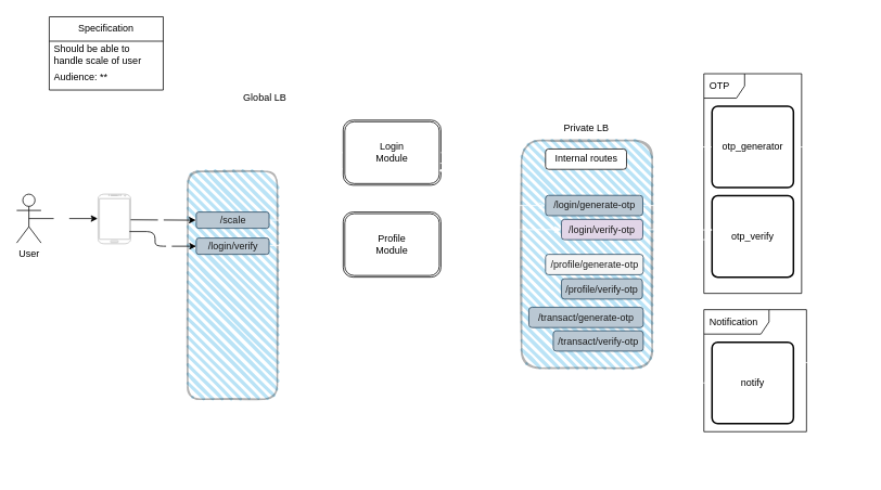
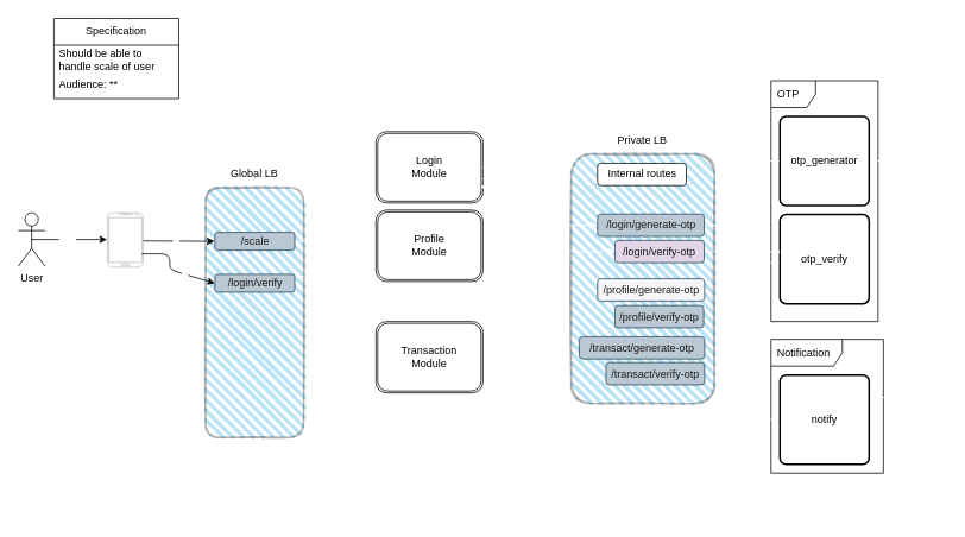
  <mxCell id="0" />
  <mxCell id="1" parent="0" />
  <mxCell id="2" value="Notification" style="shape=umlFrame;whiteSpace=wrap;html=1;width=80;height=30;boundedLbl=1;verticalAlign=middle;align=left;spacingLeft=5;" parent="1" vertex="1"><mxGeometry x="864" y="380" width="126" height="150" as="geometry" /></mxCell>
  <mxCell id="3" value="Specification" style="swimlane;fontStyle=0;childLayout=stackLayout;horizontal=1;startSize=30;horizontalStack=0;resizeParent=1;resizeParentMax=0;resizeLast=0;collapsible=1;marginBottom=0;whiteSpace=wrap;html=1;" parent="1" vertex="1"><mxGeometry x="60" y="20" width="140" height="90" as="geometry" /></mxCell>
  <mxCell id="4" value="Should be able to handle scale of user login" style="text;strokeColor=none;fillColor=none;align=left;verticalAlign=middle;spacingLeft=4;spacingRight=4;overflow=hidden;points=[[0,0.5],[1,0.5]];portConstraint=eastwest;rotatable=0;whiteSpace=wrap;html=1;" parent="3" vertex="1"><mxGeometry y="30" width="140" height="30" as="geometry" /></mxCell>
  <mxCell id="5" value="Audience: **" style="text;strokeColor=none;fillColor=none;align=left;verticalAlign=middle;spacingLeft=4;spacingRight=4;overflow=hidden;points=[[0,0.5],[1,0.5]];portConstraint=eastwest;rotatable=0;whiteSpace=wrap;html=1;" parent="3" vertex="1"><mxGeometry y="60" width="140" height="30" as="geometry" /></mxCell>
  <mxCell id="6" value="User" style="shape=umlActor;verticalLabelPosition=bottom;verticalAlign=top;html=1;outlineConnect=0;" parent="1" vertex="1"><mxGeometry x="20" y="238" width="30" height="60" as="geometry" /></mxCell>
  <mxCell id="7" value="OTP" style="shape=umlFrame;whiteSpace=wrap;html=1;width=50;height=30;boundedLbl=1;verticalAlign=middle;align=left;spacingLeft=5;" parent="1" vertex="1"><mxGeometry x="864" y="90" width="120" height="270" as="geometry" /></mxCell>
  <mxCell id="8" style="edgeStyle=none;html=1;strokeColor=#FFFFFF;strokeWidth=1;fontColor=#FFFFFF;entryX=1;entryY=0.25;entryDx=0;entryDy=0;" parent="1" source="10" target="14" edge="1"><mxGeometry relative="1" as="geometry"><mxPoint x="1000" y="460" as="targetPoint" /><Array as="points"><mxPoint x="1060" y="180" /><mxPoint x="1060" y="445" /></Array></mxGeometry></mxCell>
  <mxCell id="9" value="6" style="edgeLabel;html=1;align=center;verticalAlign=middle;resizable=0;points=[];fontColor=#FFFFFF;" parent="8" vertex="1" connectable="0"><mxGeometry x="-0.057" relative="1" as="geometry"><mxPoint as="offset" /></mxGeometry></mxCell>
  <mxCell id="10" value="otp_generator" style="rounded=1;whiteSpace=wrap;html=1;absoluteArcSize=1;arcSize=14;strokeWidth=2;" parent="1" vertex="1"><mxGeometry x="874" y="130" width="100" height="100" as="geometry" /></mxCell>
  <mxCell id="11" value="otp_verify" style="rounded=1;whiteSpace=wrap;html=1;absoluteArcSize=1;arcSize=14;strokeWidth=2;" parent="1" vertex="1"><mxGeometry x="874" y="240" width="100" height="100" as="geometry" /></mxCell>
  <mxCell id="12" style="edgeStyle=none;html=1;entryX=1;entryY=1;entryDx=0;entryDy=0;entryPerimeter=0;strokeColor=#FFFFFF;strokeWidth=1;fontColor=#FFFFFF;" parent="1" source="14" target="6" edge="1"><mxGeometry relative="1" as="geometry"><Array as="points"><mxPoint x="780" y="470" /><mxPoint x="780" y="580" /><mxPoint x="50" y="580" /></Array></mxGeometry></mxCell>
  <mxCell id="13" value="7" style="edgeLabel;html=1;align=center;verticalAlign=middle;resizable=0;points=[];fontColor=#FFFFFF;" parent="12" vertex="1" connectable="0"><mxGeometry x="-0.094" y="-1" relative="1" as="geometry"><mxPoint as="offset" /></mxGeometry></mxCell>
  <mxCell id="14" value="notify" style="rounded=1;whiteSpace=wrap;html=1;absoluteArcSize=1;arcSize=14;strokeWidth=2;" parent="1" vertex="1"><mxGeometry x="874" y="420" width="100" height="100" as="geometry" /></mxCell>
  <mxCell id="15" value="" style="rounded=1;whiteSpace=wrap;html=1;strokeWidth=2;fillWeight=4;hachureGap=8;hachureAngle=45;fillColor=#1ba1e2;sketch=1;opacity=30;" parent="1" vertex="1"><mxGeometry x="230" y="210" width="110" height="280" as="geometry" /></mxCell>
  <mxCell id="16" style="edgeStyle=none;html=1;exitX=0.25;exitY=1;exitDx=0;exitDy=0;strokeColor=#FFFFFF;strokeWidth=1;fontColor=#FFFFFF;" parent="1" source="18" edge="1"><mxGeometry relative="1" as="geometry"><mxPoint x="50" y="300" as="targetPoint" /><Array as="points"><mxPoint x="451" y="250" /><mxPoint x="410" y="250" /><mxPoint x="410" y="500" /><mxPoint y="500" x="180" /><mxPoint x="70" y="500" /><mxPoint x="70" y="300" /></Array></mxGeometry></mxCell>
  <mxCell id="17" value="13" style="edgeLabel;html=1;align=center;verticalAlign=middle;resizable=0;points=[];fontColor=#FFFFFF;" parent="16" vertex="1" connectable="0"><mxGeometry x="0.165" y="-2" relative="1" as="geometry"><mxPoint as="offset" /></mxGeometry></mxCell>
  <mxCell id="18" value="Login&lt;br&gt;Module" style="shape=ext;double=1;rounded=1;whiteSpace=wrap;html=1;" parent="1" vertex="1"><mxGeometry x="421" y="147" width="120" height="80" as="geometry" /></mxCell>
- <mxCell id="19" value="Profile&lt;br&gt;Module" style="shape=ext;double=1;rounded=1;whiteSpace=wrap;html=1;" parent="1" vertex="1"><mxGeometry x="421" y="260" width="120" height="80" as="geometry" /></mxCell>
- <mxCell id="21" value="Global LB" style="text;html=1;strokeColor=none;fillColor=none;align=center;verticalAlign=middle;whiteSpace=wrap;rounded=0;" parent="1" vertex="1"><mxGeometry x="295.25" y="105" width="60" height="30" as="geometry" /></mxCell>
+ <mxCell id="19" value="Profile&lt;br&gt;Module" style="shape=ext;double=1;rounded=1;whiteSpace=wrap;html=1;" parent="1" vertex="1"><mxGeometry x="421" y="235" width="120" height="80" as="geometry" /></mxCell>
+ <mxCell id="20" value="Transaction&lt;br&gt;Module" style="shape=ext;double=1;rounded=1;whiteSpace=wrap;html=1;" parent="1" vertex="1"><mxGeometry x="421" y="360" width="120" height="80" as="geometry" /></mxCell>
+ <mxCell id="21" value="Global LB" style="text;html=1;strokeColor=none;fillColor=none;align=center;verticalAlign=middle;whiteSpace=wrap;rounded=0;" parent="1" vertex="1"><mxGeometry x="255.25" y="180" width="60" height="30" as="geometry" /></mxCell>
  <mxCell id="22" value="&lt;font color=&quot;#ffffff&quot;&gt;3&lt;/font&gt;" style="edgeStyle=none;html=1;exitX=1;exitY=0.5;exitDx=0;exitDy=0;entryX=0;entryY=0.5;entryDx=0;entryDy=0;strokeColor=#FFFFFF;strokeWidth=1;fontColor=#1A1A1A;" parent="1" source="23" target="18" edge="1"><mxGeometry relative="1" as="geometry"><Array as="points"><mxPoint x="370" y="270" /><mxPoint x="370" y="187" /></Array><mxPoint as="offset" /></mxGeometry></mxCell>
  <mxCell id="23" value="/scale" style="rounded=1;whiteSpace=wrap;html=1;fillColor=#bac8d3;strokeColor=#23445d;fontColor=#1A1A1A;" parent="1" vertex="1"><mxGeometry x="240.5" y="260" width="89.5" height="20" as="geometry" /></mxCell>
  <mxCell id="24" value="" style="verticalLabelPosition=bottom;verticalAlign=top;html=1;shadow=0;dashed=0;strokeWidth=1;shape=mxgraph.android.phone2;strokeColor=#c0c0c0;fontColor=#1A1A1A;" parent="1" vertex="1"><mxGeometry x="120" y="238" width="40" height="61" as="geometry" /></mxCell>
  <mxCell id="25" value="" style="endArrow=classic;html=1;strokeColor=default;strokeWidth=1;fontColor=default;exitX=0.5;exitY=0.5;exitDx=0;exitDy=0;exitPerimeter=0;entryX=-0.012;entryY=0.492;entryDx=0;entryDy=0;entryPerimeter=0;" parent="1" source="6" target="24" edge="1"><mxGeometry width="50" height="50" relative="1" as="geometry"><mxPoint x="35" y="262" as="sourcePoint" /><mxPoint x="100" y="269" as="targetPoint" /></mxGeometry></mxCell>
  <mxCell id="26" value="&lt;font color=&quot;#ffffff&quot;&gt;1, 8&lt;/font&gt;" style="edgeLabel;html=1;align=center;verticalAlign=middle;resizable=0;points=[];fontColor=#1A1A1A;" parent="25" vertex="1" connectable="0"><mxGeometry x="-0.065" y="2" relative="1" as="geometry"><mxPoint x="-1" as="offset" /></mxGeometry></mxCell>
  <mxCell id="27" value="" style="endArrow=classic;html=1;strokeColor=default;strokeWidth=1;fontColor=default;exitX=0.5;exitY=0.5;exitDx=0;exitDy=0;exitPerimeter=0;" parent="1" edge="1"><mxGeometry width="50" height="50" relative="1" as="geometry"><mxPoint x="160" y="269.5" as="sourcePoint" /><mxPoint x="240" y="270" as="targetPoint" /></mxGeometry></mxCell>
  <mxCell id="28" value="&lt;font color=&quot;#ffffff&quot;&gt;2&lt;/font&gt;" style="edgeLabel;html=1;align=center;verticalAlign=middle;resizable=0;points=[];fontColor=#1A1A1A;" parent="27" vertex="1" connectable="0"><mxGeometry x="-0.065" y="2" relative="1" as="geometry"><mxPoint x="-1" as="offset" /></mxGeometry></mxCell>
  <mxCell id="29" value="" style="rounded=1;whiteSpace=wrap;html=1;strokeWidth=2;fillWeight=4;hachureGap=8;hachureAngle=45;fillColor=#1ba1e2;sketch=1;opacity=30;" parent="1" vertex="1"><mxGeometry x="640" y="172" width="160.5" height="280" as="geometry" /></mxCell>
  <mxCell id="30" style="edgeStyle=none;html=1;exitX=1;exitY=0.5;exitDx=0;exitDy=0;entryX=0.06;entryY=0.42;entryDx=0;entryDy=0;entryPerimeter=0;strokeColor=#FFFFFF;strokeWidth=1;fontColor=#FFFFFF;" parent="1" edge="1"><mxGeometry relative="1" as="geometry"><mxPoint x="784" y="281.5" as="sourcePoint" /><mxPoint x="875" y="282" as="targetPoint" /></mxGeometry></mxCell>
  <mxCell id="31" value="11" style="edgeLabel;html=1;align=center;verticalAlign=middle;resizable=0;points=[];fontColor=#FFFFFF;" parent="30" vertex="1" connectable="0"><mxGeometry x="0.099" y="3" relative="1" as="geometry"><mxPoint as="offset" /></mxGeometry></mxCell>
  <mxCell id="32" value="/login/verify-otp" style="rounded=1;whiteSpace=wrap;html=1;fillColor=#e1d5e7;strokeColor=#23445d;fontColor=#1A1A1A;" parent="1" vertex="1"><mxGeometry x="689" y="269" width="100" height="25" as="geometry" /></mxCell>
  <mxCell id="33" value="Internal routes" style="rounded=1;whiteSpace=wrap;html=1;" parent="1" vertex="1"><mxGeometry x="669.5" y="182.5" width="99.5" height="25" as="geometry" /></mxCell>
  <mxCell id="34" style="edgeStyle=none;html=1;exitX=1;exitY=0.5;exitDx=0;exitDy=0;entryX=0;entryY=0.5;entryDx=0;entryDy=0;strokeColor=#FFFFFF;strokeWidth=1;fontColor=#FFFFFF;" parent="1" source="36" target="10" edge="1"><mxGeometry relative="1" as="geometry"><Array as="points"><mxPoint x="830" y="252" /><mxPoint x="830" y="180" /></Array></mxGeometry></mxCell>
  <mxCell id="35" value="5" style="edgeLabel;html=1;align=center;verticalAlign=middle;resizable=0;points=[];fontColor=#FFFFFF;" parent="34" vertex="1" connectable="0"><mxGeometry x="-0.096" y="-2" relative="1" as="geometry"><mxPoint as="offset" /></mxGeometry></mxCell>
  <mxCell id="36" value="/login/generate-otp" style="rounded=1;whiteSpace=wrap;html=1;fillColor=#bac8d3;strokeColor=#23445d;fontColor=#1A1A1A;" parent="1" vertex="1"><mxGeometry x="669.5" y="239.5" width="119.5" height="25" as="geometry" /></mxCell>
  <mxCell id="37" value="/profile/generate-otp" style="rounded=1;whiteSpace=wrap;html=1;fillColor=#f5f5f5;strokeColor=#23445d;fontColor=#1A1A1A;" parent="1" vertex="1"><mxGeometry x="669.5" y="312" width="120" height="25" as="geometry" /></mxCell>
  <mxCell id="38" value="/profile/verify-otp" style="rounded=1;whiteSpace=wrap;html=1;fillColor=#bac8d3;strokeColor=#23445d;fontColor=#1A1A1A;" parent="1" vertex="1"><mxGeometry x="689" y="342" width="99.5" height="25" as="geometry" /></mxCell>
  <mxCell id="39" value="/transact/generate-otp" style="rounded=1;whiteSpace=wrap;html=1;fillColor=#bac8d3;strokeColor=#23445d;fontColor=#1A1A1A;" parent="1" vertex="1"><mxGeometry x="649" y="377" width="140.5" height="25" as="geometry" /></mxCell>
  <mxCell id="40" value="/transact/verify-otp" style="rounded=1;whiteSpace=wrap;html=1;fillColor=#bac8d3;strokeColor=#23445d;fontColor=#1A1A1A;" parent="1" vertex="1"><mxGeometry x="679" y="406" width="110.5" height="25" as="geometry" /></mxCell>
  <mxCell id="41" value="Private LB" style="text;html=1;strokeColor=none;fillColor=none;align=center;verticalAlign=middle;whiteSpace=wrap;rounded=0;" parent="1" vertex="1"><mxGeometry x="690.25" y="142" width="60" height="30" as="geometry" /></mxCell>
- <mxCell id="42" style="edgeStyle=none;html=1;exitX=1;exitY=0.5;exitDx=0;exitDy=0;entryX=0;entryY=0.5;entryDx=0;entryDy=0;strokeColor=#FFFFFF;strokeWidth=1;fontColor=#FFFFFF;endArrow=open;" parent="1" source="18" target="36" edge="1"><mxGeometry relative="1" as="geometry"><Array as="points"><mxPoint x="580" y="187" /><mxPoint x="580" y="252" /></Array></mxGeometry></mxCell>
+ <mxCell id="42" style="edgeStyle=none;html=1;exitX=1;exitY=0.5;exitDx=0;exitDy=0;entryX=0;entryY=0.5;entryDx=0;entryDy=0;strokeColor=#FFFFFF;strokeWidth=1;fontColor=#FFFFFF;" parent="1" source="18" target="36" edge="1"><mxGeometry relative="1" as="geometry"><Array as="points"><mxPoint x="580" y="187" /><mxPoint x="580" y="252" /></Array></mxGeometry></mxCell>
  <mxCell id="43" value="4" style="edgeLabel;html=1;align=center;verticalAlign=middle;resizable=0;points=[];fontColor=#FFFFFF;" parent="42" vertex="1" connectable="0"><mxGeometry x="-0.246" y="-3" relative="1" as="geometry"><mxPoint as="offset" /></mxGeometry></mxCell>
  <mxCell id="44" style="edgeStyle=none;html=1;entryX=0;entryY=0.75;entryDx=0;entryDy=0;strokeColor=#FFFFFF;strokeWidth=1;fontColor=#FFFFFF;" parent="1" source="46" target="18" edge="1"><mxGeometry relative="1" as="geometry"><Array as="points"><mxPoint x="400" y="300" /><mxPoint x="400" y="207" /></Array></mxGeometry></mxCell>
  <mxCell id="45" value="9" style="edgeLabel;html=1;align=center;verticalAlign=middle;resizable=0;points=[];fontColor=#FFFFFF;" parent="44" vertex="1" connectable="0"><mxGeometry x="-0.403" y="2" relative="1" as="geometry"><mxPoint as="offset" /></mxGeometry></mxCell>
- <mxCell id="46" value="/login/verify" style="rounded=1;whiteSpace=wrap;html=1;fillColor=#bac8d3;strokeColor=#23445d;fontColor=#1A1A1A;" parent="1" vertex="1"><mxGeometry x="240.5" y="292" width="89.5" height="20" as="geometry" /></mxCell>
+ <mxCell id="46" value="/login/verify" style="rounded=1;whiteSpace=wrap;html=1;fillColor=#bac8d3;strokeColor=#23445d;fontColor=#1A1A1A;" parent="1" vertex="1"><mxGeometry x="240.5" y="307" width="89.5" height="20" as="geometry" /></mxCell>
  <mxCell id="47" style="edgeStyle=none;html=1;entryX=0;entryY=0.5;entryDx=0;entryDy=0;strokeColor=#FFFFFF;strokeWidth=1;fontColor=#FFFFFF;" parent="1" edge="1"><mxGeometry relative="1" as="geometry"><mxPoint x="540" y="200" as="sourcePoint" /><mxPoint x="689" y="281.5" as="targetPoint" /><Array as="points"><mxPoint x="570" y="200" /><mxPoint x="570" y="282" /></Array></mxGeometry></mxCell>
  <mxCell id="48" value="10" style="edgeLabel;html=1;align=center;verticalAlign=middle;resizable=0;points=[];fontColor=#FFFFFF;" parent="47" vertex="1" connectable="0"><mxGeometry x="0.181" y="-1" relative="1" as="geometry"><mxPoint as="offset" /></mxGeometry></mxCell>
  <mxCell id="49" value="12" style="edgeStyle=none;html=1;exitX=0;exitY=0.75;exitDx=0;exitDy=0;strokeColor=#FFFFFF;strokeWidth=1;fontColor=#FFFFFF;" parent="1" edge="1"><mxGeometry relative="1" as="geometry"><mxPoint x="871" y="294" as="sourcePoint" /><mxPoint x="538" y="209" as="targetPoint" /><Array as="points"><mxPoint x="820" y="294" /><mxPoint x="820" y="460" /><mxPoint x="560" y="460" /><mxPoint x="560" y="329" /><mxPoint x="560" y="209" /></Array></mxGeometry></mxCell>
  <mxCell id="50" value="" style="endArrow=classic;html=1;strokeColor=default;strokeWidth=1;fontColor=default;exitX=0.963;exitY=0.754;exitDx=0;exitDy=0;exitPerimeter=0;entryX=0;entryY=0.5;entryDx=0;entryDy=0;" edge="1" parent="1" source="24" target="46"><mxGeometry width="50" height="50" relative="1" as="geometry"><mxPoint x="170" y="279.5" as="sourcePoint" /><mxPoint x="250" y="280" as="targetPoint" /><Array as="points"><mxPoint x="190" y="284" /><mxPoint x="190" y="302" /></Array></mxGeometry></mxCell>
  <mxCell id="51" value="&lt;font color=&quot;#ffffff&quot;&gt;8&lt;/font&gt;" style="edgeLabel;html=1;align=center;verticalAlign=middle;resizable=0;points=[];fontColor=#1A1A1A;" vertex="1" connectable="0" parent="50"><mxGeometry x="-0.065" y="2" relative="1" as="geometry"><mxPoint x="14" y="7" as="offset" /></mxGeometry></mxCell>
